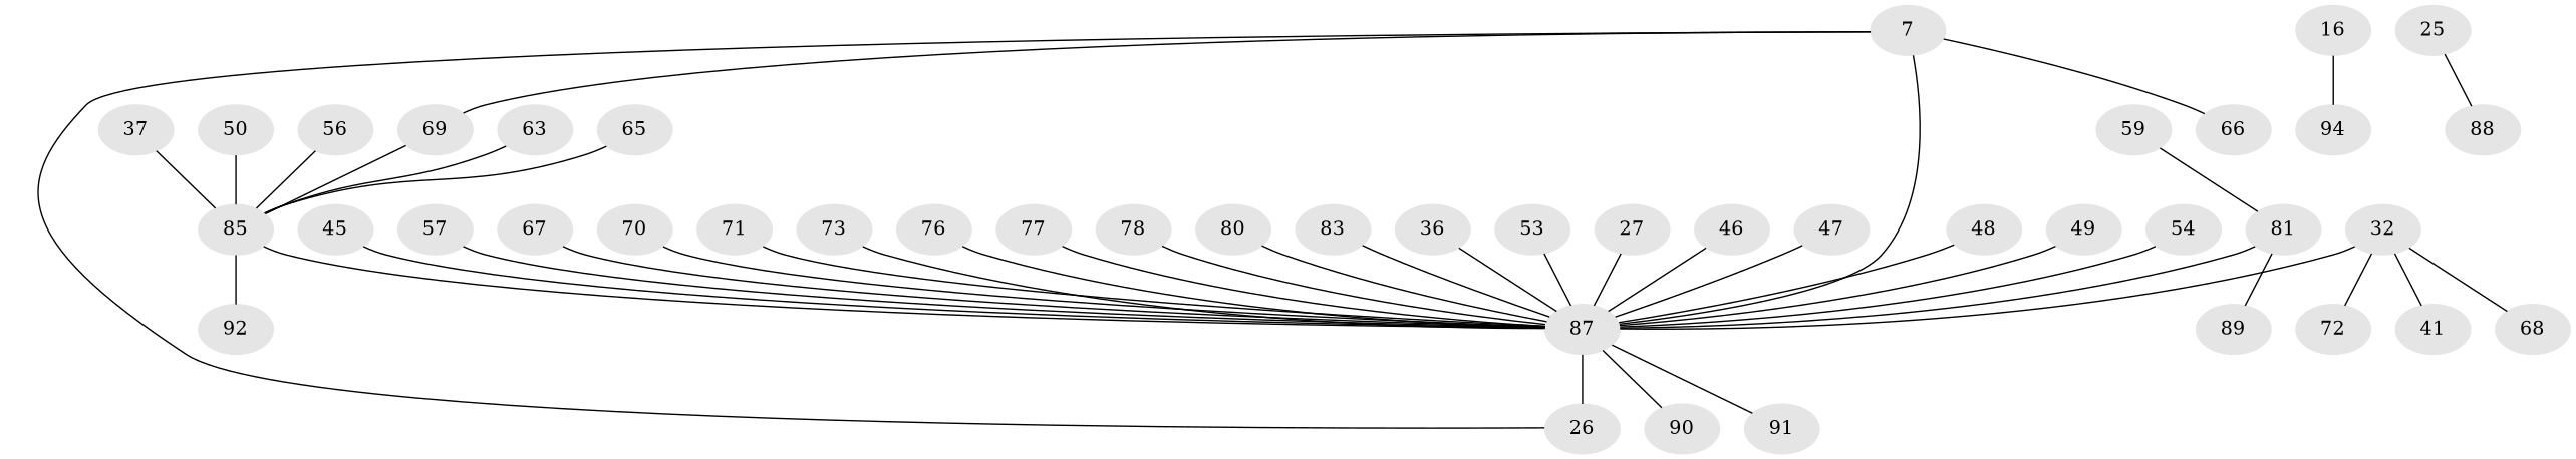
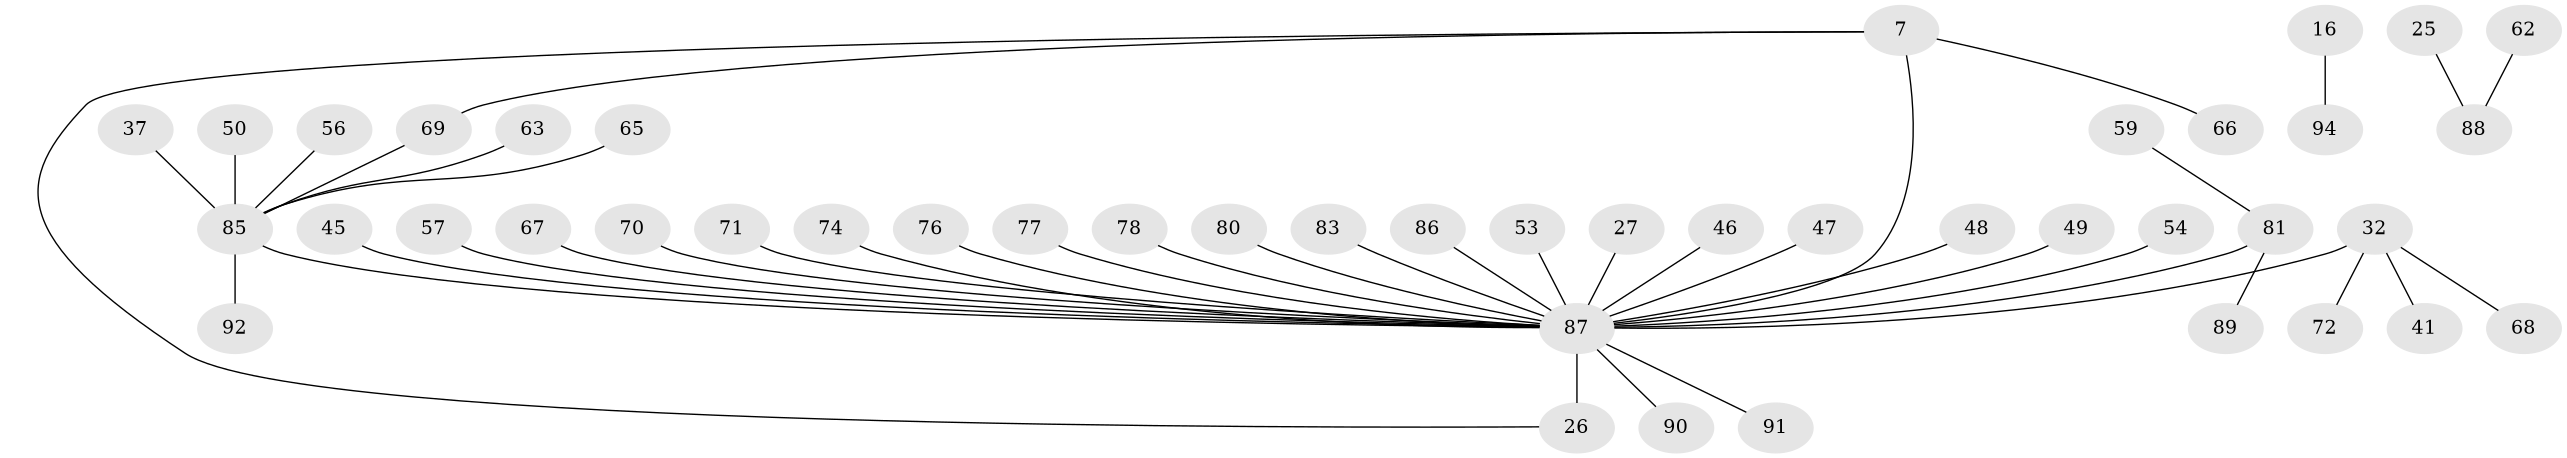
  graph {
    node [color=gray90 style=filled]
    7 [super="+5"]
    26
    66 [super="+38+40+42+51"]
    69
    87 [super="+28+12+58+64+8"]
    85 [super="+45+84+14"]
    90 [super="+82"]
    91 [super="+53"]
    16 [super="+15"]
    n10 [label=94]
    92
    n12 [label=53]
    88 [super="+44+18"]
    25
    27
    32 [super="+3+21"]
    41
    68 [super="+60"]
    72
    37
    46
    47 [super="+43"]
    48
    49
    50
    54
    n27 [label=45]
    56 [super="+24"]
    57 [super="+29"]
    81 [super="+79+10+22"]
    89
    59
+   62
    63
    65
    67
    70
    71
-   73
+   73 [label=74]
    76
    77
    78 [super="+61"]
    80
    83
-   86 [label=36]
+   86
    7 -- 26
    7 -- 66
    7 -- 69
    7 -- 87 [weight=7]
    69 -- 85
    87 -- 26 [weight=4]
    87 -- 90
    87 -- 91
    85 -- 87 [weight=8]
    85 -- 92
    16 -- n10
    n12 -- 87
    25 -- 88
    27 -- 87
    32 -- 87 [weight=5]
    32 -- 41
    32 -- 68
    32 -- 72
    37 -- 85
    46 -- 87
    47 -- 87
    48 -- 87
    49 -- 87
    50 -- 85
    54 -- 87
    n27 -- 87
    56 -- 85
    57 -- 87
    81 -- 87 [weight=4]
    81 -- 89
    59 -- 81
+   62 -- 88
    63 -- 85
    65 -- 85
    67 -- 87
    70 -- 87
    71 -- 87
    73 -- 87
    76 -- 87
    77 -- 87
    78 -- 87
    80 -- 87
    83 -- 87
    86 -- 87
  }
